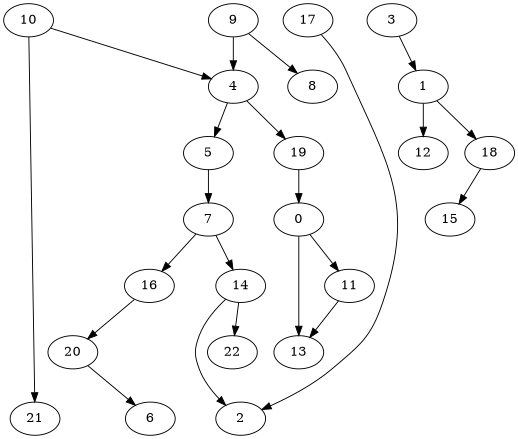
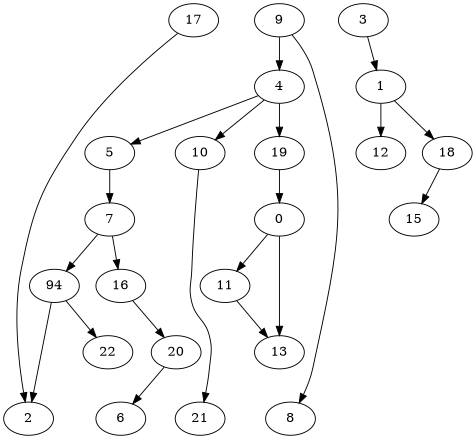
  digraph {
    edge [weight=0]
    0
    11
    13
    1
    12
    18
    15
    17
    2
    3
    4
    5
    10
    19
    7
    21
-   14
+   14 [label=94]
    16
    22
    20
    6
    9
    8
    0 -> 11
    0 -> 13 [weight=1]
    11 -> 13
    1 -> 12 [weight=1]
    1 -> 18
    18 -> 15
    17 -> 2
    3 -> 1
    4 -> 5
-   10 -> 4
+   4 -> 10
    4 -> 19
    5 -> 7 [weight=1]
    10 -> 21
    19 -> 0 [weight=1]
    7 -> 14
    7 -> 16
    14 -> 2
    14 -> 22
    16 -> 20
    20 -> 6
    9 -> 4 [weight=1]
    9 -> 8
  }
